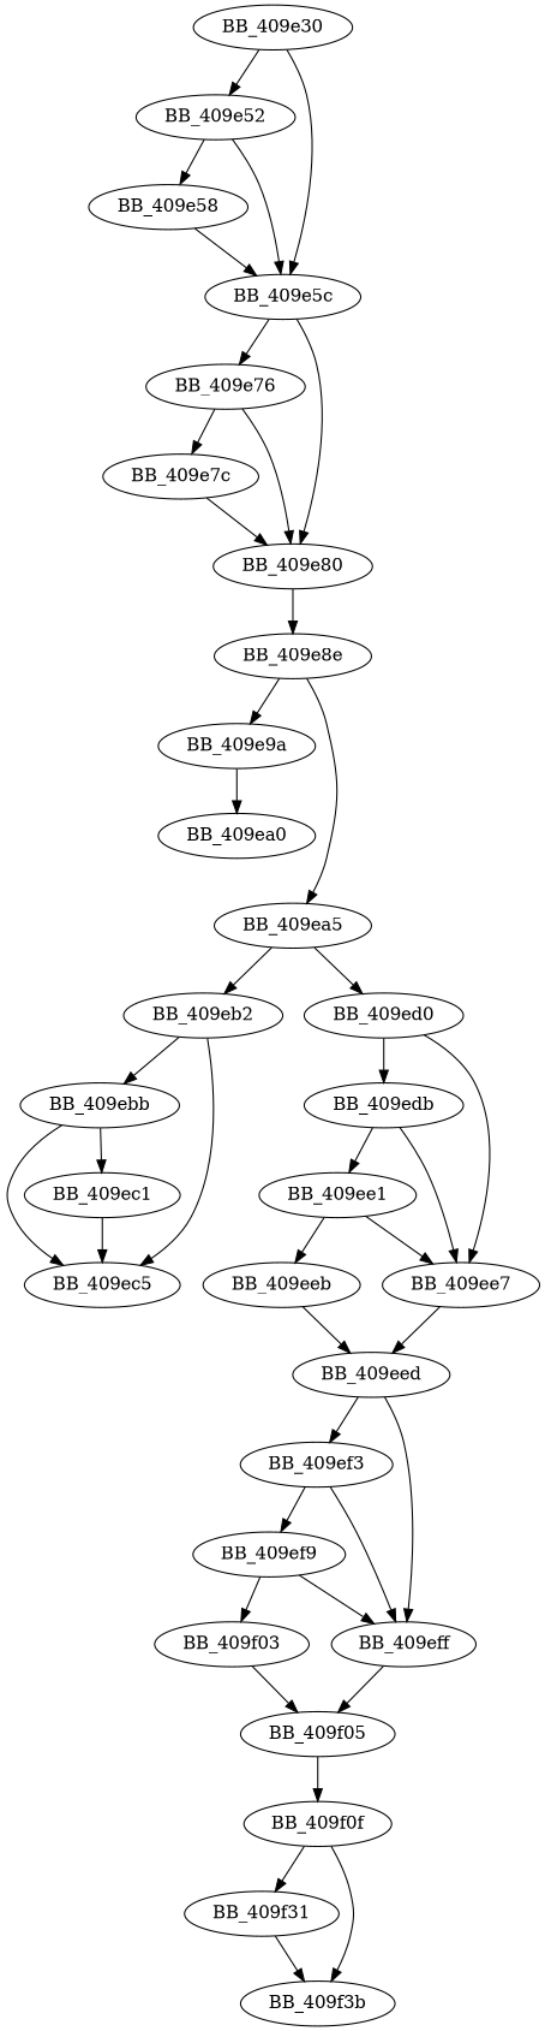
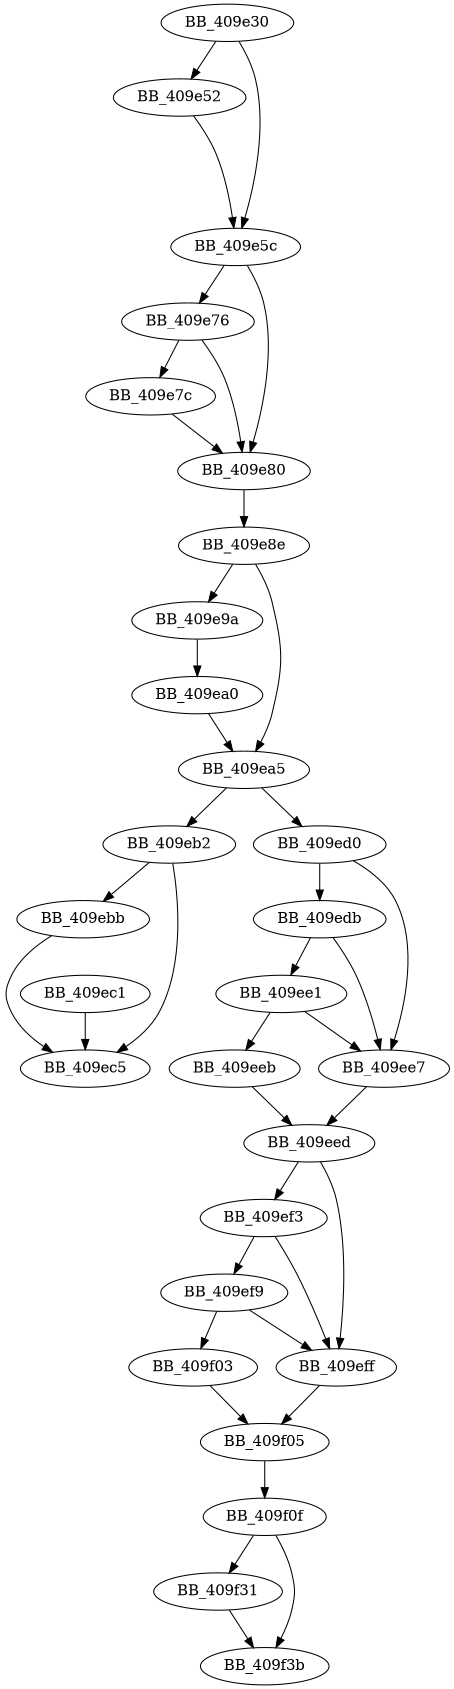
  digraph {
    BB_409e30
    BB_409e52
    BB_409e5c
-   BB_409e58
    BB_409e76
    BB_409e80
    BB_409e7c
    BB_409e8e
    BB_409e9a
    BB_409ea5
    BB_409ea0
    BB_409eb2
    BB_409ed0
    BB_409ebb
    BB_409ec5
    BB_409edb
    BB_409ee7
    BB_409ec1
    BB_409ee1
    BB_409eed
    BB_409eeb
    BB_409ef3
    BB_409eff
    BB_409ef9
    BB_409f05
    BB_409f03
    BB_409f0f
    BB_409f31
    BB_409f3b
    BB_409e30 -> BB_409e52
    BB_409e30 -> BB_409e5c
    BB_409e52 -> BB_409e5c
-   BB_409e52 -> BB_409e58
    BB_409e5c -> BB_409e76
    BB_409e5c -> BB_409e80
-   BB_409e58 -> BB_409e5c
    BB_409e76 -> BB_409e80
    BB_409e76 -> BB_409e7c
    BB_409e80 -> BB_409e8e
    BB_409e7c -> BB_409e80
    BB_409e8e -> BB_409e9a
    BB_409e8e -> BB_409ea5
    BB_409e9a -> BB_409ea0
    BB_409ea5 -> BB_409eb2
    BB_409ea5 -> BB_409ed0
+   BB_409ea0 -> BB_409ea5
    BB_409eb2 -> BB_409ebb
    BB_409eb2 -> BB_409ec5
    BB_409ed0 -> BB_409edb
    BB_409ed0 -> BB_409ee7
    BB_409ebb -> BB_409ec5
-   BB_409ebb -> BB_409ec1
    BB_409edb -> BB_409ee7
    BB_409edb -> BB_409ee1
    BB_409ee7 -> BB_409eed
    BB_409ec1 -> BB_409ec5
    BB_409ee1 -> BB_409ee7
    BB_409ee1 -> BB_409eeb
    BB_409eed -> BB_409ef3
    BB_409eed -> BB_409eff
    BB_409eeb -> BB_409eed
    BB_409ef3 -> BB_409eff
    BB_409ef3 -> BB_409ef9
    BB_409eff -> BB_409f05
    BB_409ef9 -> BB_409eff
    BB_409ef9 -> BB_409f03
    BB_409f05 -> BB_409f0f
    BB_409f03 -> BB_409f05
    BB_409f0f -> BB_409f31
    BB_409f0f -> BB_409f3b
    BB_409f31 -> BB_409f3b
  }
